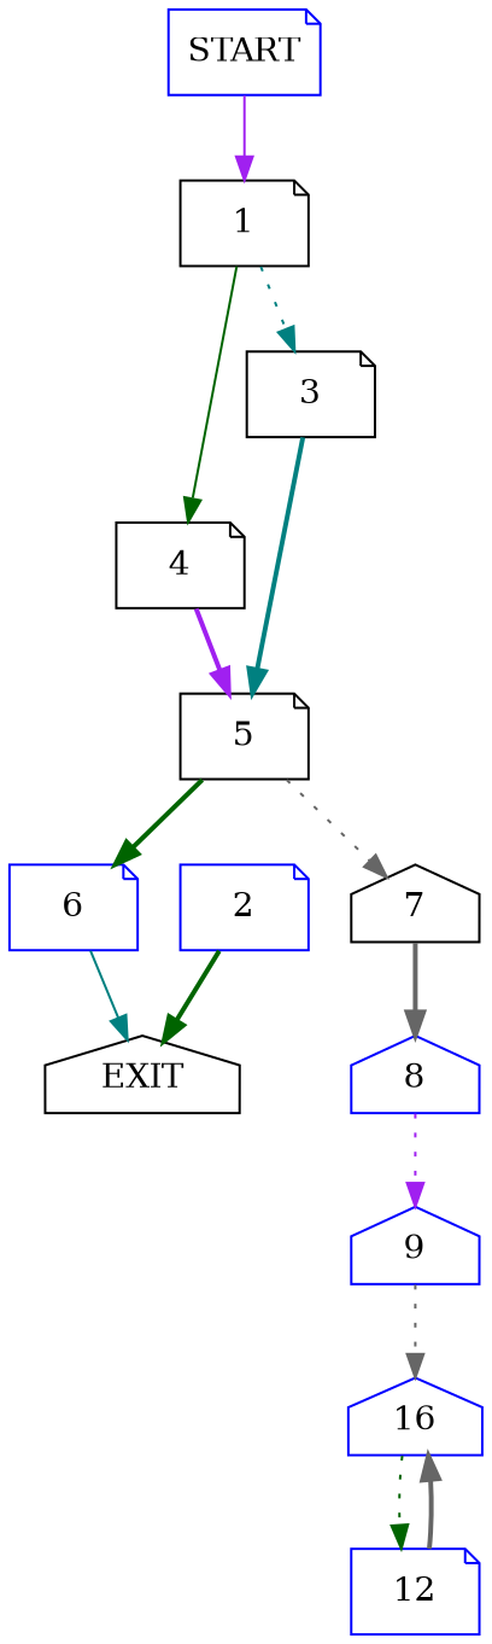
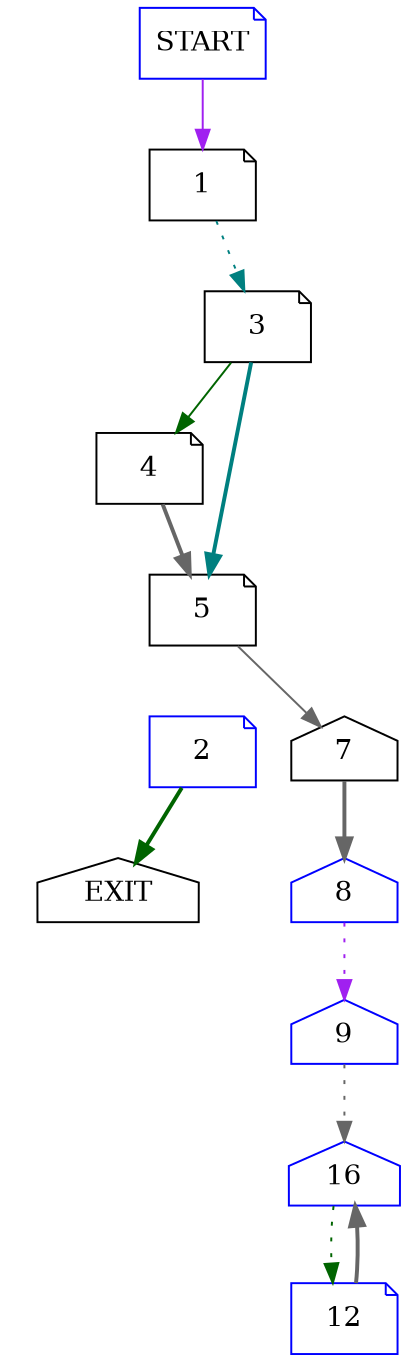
  digraph {
    fontname="DejaVu Serif"
    node [color=blue fontname="DejaVu Serif" shape=note]
    edge [color=darkgreen fontname="DejaVu Serif" style=bold]
    n1 [label=START]
    1 [color=black]
    3 [color=black]
    n4 [color=black label=EXIT shape=house]
    2
    4 [color=black]
    5 [color=black]
-   6
    7 [color=black shape=house]
    8 [shape=house]
    9 [shape=house]
    n12 [label=16 shape=house]
    12
    n1 -> 1 [color=purple style=solid]
    1 -> 3 [color=teal style=dotted]
-   1 -> 4 [style=solid]
+   3 -> 4 [style=solid]
    3 -> 5 [color=teal]
    2 -> n4
-   4 -> 5 [color=purple]
-   5 -> 6
-   5 -> 7 [color=gray40 style=dotted]
-   6 -> n4 [color=teal style=solid]
+   4 -> 5 [color=gray40]
+   5 -> 7 [color=gray40 style=solid]
    7 -> 8 [color=gray40]
    8 -> 9 [color=purple style=dotted]
    9 -> n12 [color=gray40 style=dotted]
    n12 -> 12 [style=dotted]
    12 -> n12 [color=gray40]
  }
